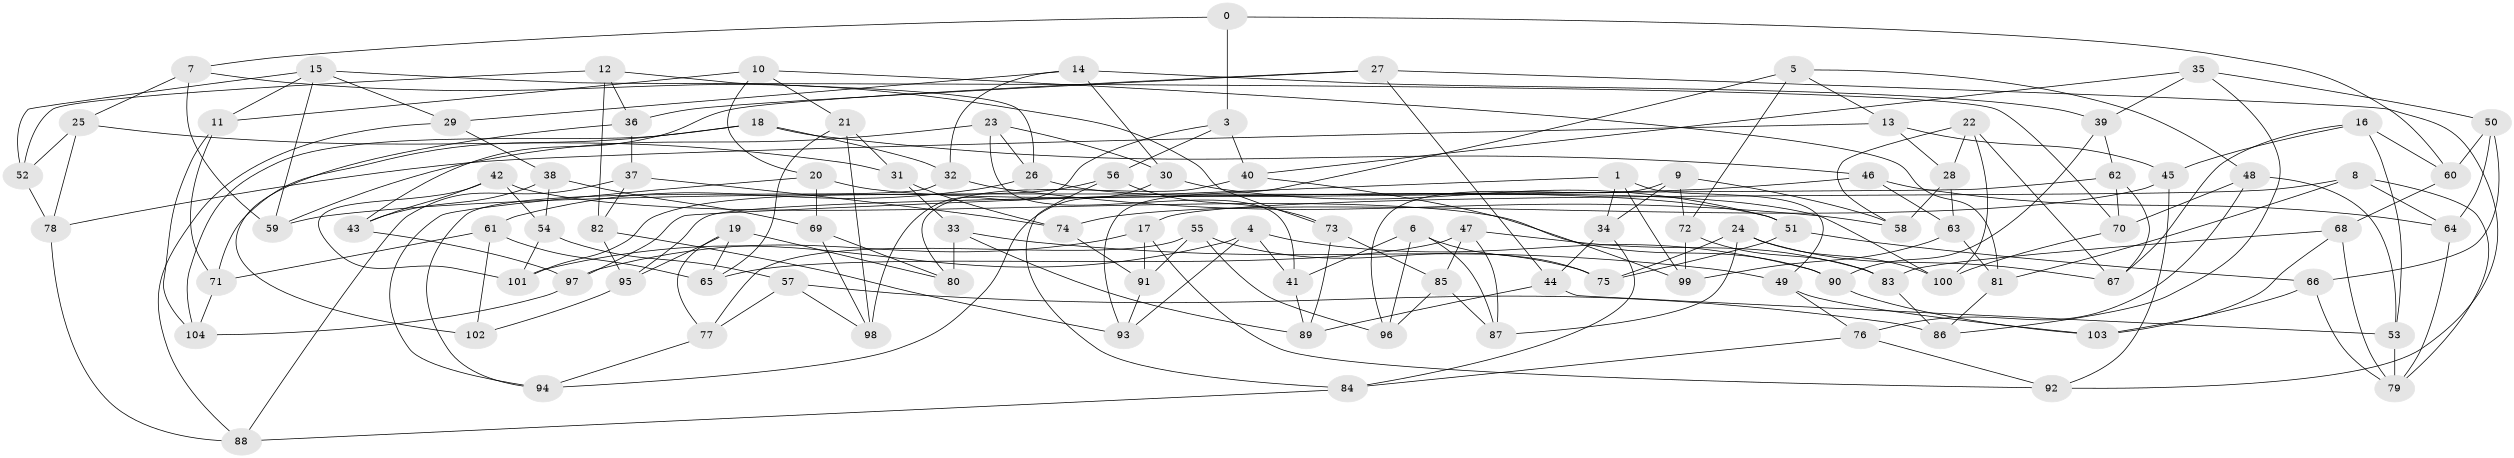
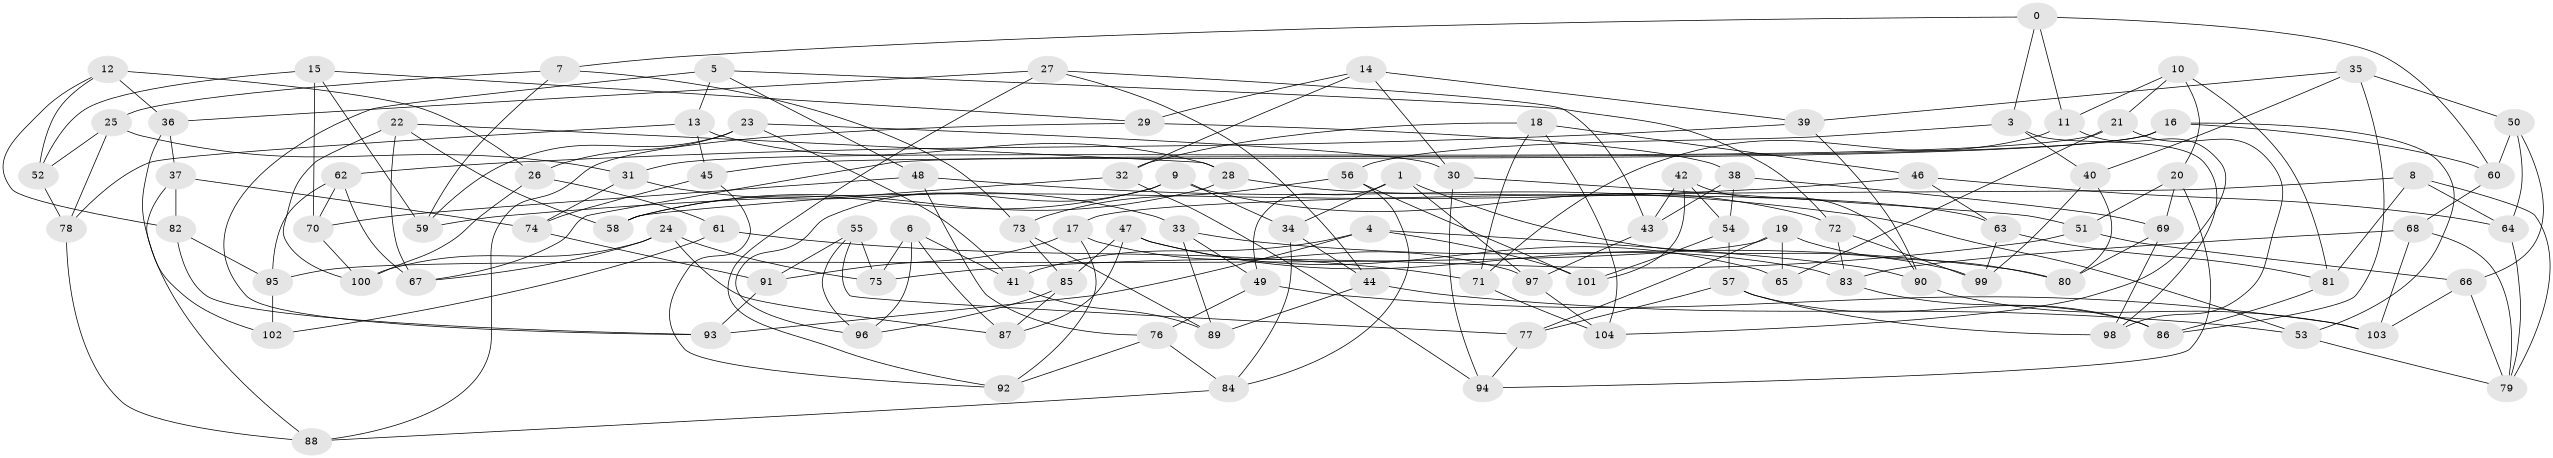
  graph {
    node [color=gray90 style=filled]
    1
    34
    49
    97
    99
    44
    84
    76
    103
    104
    n11 [label=0]
    3
    7
    11
    60
    40
    56
    98
    25
    59
    73
    71
    68
    80
    101
    4
    41
    90
    93
    89
    5
    13
    48
    72
    28
    45
    78
    70
    53
    83
    6
    75
    87
    96
    52
    31
    85
    8
    17
    64
    81
    79
    91
    92
    86
    9
    58
    10
    20
    21
    51
    69
    94
    65
    12
    26
    36
    82
    100
    61
    102
    37
    95
    63
    74
    88
    14
    29
    30
    32
    39
    38
    62
    15
    16
    67
    18
    46
    19
    77
    66
    33
    22
    23
    24
    27
    43
    54
    35
    50
    57
    42
    47
    55
    1 -- 34
    1 -- 49
    1 -- 97
    1 -- 99
    34 -- 44
    34 -- 84
    49 -- 76
    49 -- 103
    97 -- 104
    44 -- 89
    44 -- 53
    84 -- 88
    76 -- 84
    76 -- 92
    n11 -- 3
    n11 -- 7
-   15 -- 11
+   n11 -- 11
    n11 -- 60
    3 -- 40
    3 -- 56
    3 -- 98
    7 -- 25
    7 -- 59
    7 -- 73
    11 -- 104
    11 -- 71
    60 -- 68
    40 -- 99
    40 -- 80
    56 -- 84
    56 -- 73
    56 -- 101
    25 -- 78
    25 -- 52
    25 -- 31
    73 -- 89
    73 -- 85
    71 -- 104
    68 -- 103
    68 -- 83
    68 -- 79
    4 -- 101
    4 -- 41
    4 -- 90
    4 -- 93
    41 -- 89
    90 -- 103
    5 -- 93
    5 -- 13
    5 -- 48
    5 -- 72
    13 -- 28
    13 -- 45
    13 -- 78
    48 -- 76
    48 -- 70
    48 -- 53
    72 -- 99
    72 -- 83
    28 -- 58
    28 -- 63
    45 -- 92
    45 -- 74
    78 -- 88
    70 -- 100
    53 -- 79
    83 -- 86
    6 -- 41
    6 -- 75
    6 -- 87
    6 -- 96
    52 -- 78
    31 -- 74
    31 -- 33
    85 -- 87
    85 -- 96
    8 -- 17
    8 -- 64
    8 -- 81
    8 -- 79
    17 -- 97
    17 -- 91
    17 -- 92
    64 -- 79
    81 -- 86
    91 -- 93
    9 -- 34
    9 -- 72
    9 -- 96
    9 -- 58
    10 -- 11
    10 -- 81
    10 -- 20
    10 -- 21
    20 -- 51
    20 -- 69
    20 -- 94
    21 -- 98
    21 -- 31
    21 -- 65
    51 -- 75
    51 -- 66
    69 -- 98
    69 -- 80
    12 -- 52
    12 -- 26
    12 -- 36
    12 -- 82
    26 -- 100
    26 -- 61
    36 -- 102
    36 -- 37
    82 -- 93
    82 -- 95
    61 -- 71
-   61 -- 65
    61 -- 102
    37 -- 82
    37 -- 74
    37 -- 88
    95 -- 102
    63 -- 99
    63 -- 81
    74 -- 91
    14 -- 29
    14 -- 30
    14 -- 32
    14 -- 39
    29 -- 88
    29 -- 38
    30 -- 51
    30 -- 94
    32 -- 58
    32 -- 94
    39 -- 90
    39 -- 62
    38 -- 69
    38 -- 43
    38 -- 54
    62 -- 70
    62 -- 95
    62 -- 67
    15 -- 59
    15 -- 70
    15 -- 52
    15 -- 29
    16 -- 60
    16 -- 45
    16 -- 53
    16 -- 67
    18 -- 104
    18 -- 71
    18 -- 32
    18 -- 46
    46 -- 59
    46 -- 64
    46 -- 63
    19 -- 80
    19 -- 65
    19 -- 95
    19 -- 77
    77 -- 94
    66 -- 103
    66 -- 79
    33 -- 49
    33 -- 80
    33 -- 89
    22 -- 28
    22 -- 58
    22 -- 100
    22 -- 67
    23 -- 59
    23 -- 41
    23 -- 26
    23 -- 30
    24 -- 75
    24 -- 87
    24 -- 100
    24 -- 67
    27 -- 44
    27 -- 92
    27 -- 36
    27 -- 43
    43 -- 97
    54 -- 101
    54 -- 57
    35 -- 40
    35 -- 86
    35 -- 39
    35 -- 50
    50 -- 60
    50 -- 64
    50 -- 66
    57 -- 98
    57 -- 86
    57 -- 77
    42 -- 101
    42 -- 90
    42 -- 43
    42 -- 54
    47 -- 83
    47 -- 87
    47 -- 85
    47 -- 65
    55 -- 75
    55 -- 96
    55 -- 91
    55 -- 77
  }
